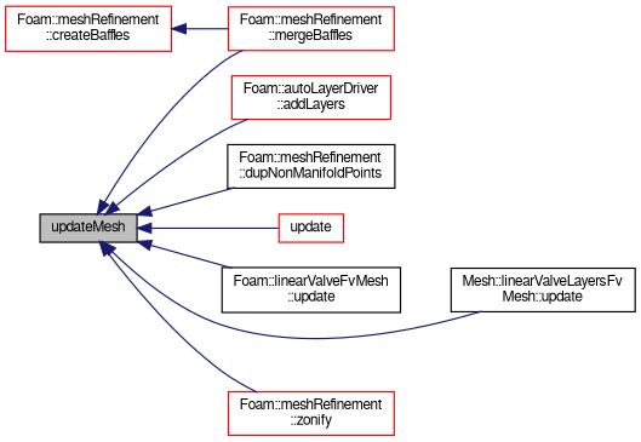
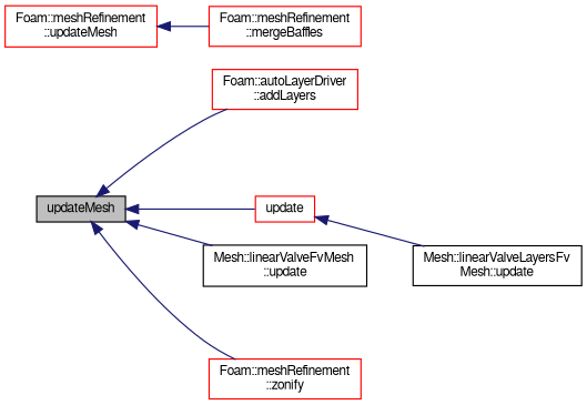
  digraph {
    rankdir=LR
    node [color=red fontname=FreeSans fontsize=10 shape=record]
    edge [color=midnightblue dir=back fontname=FreeSans fontsize=10 labelfontname=FreeSans labelfontsize=10 style=solid]
    n1 [color=black fillcolor=grey75 fontcolor=black height=0.2 label=updateMesh style=filled width=0.4]
    n2 [height=0.2 label="Foam::autoLayerDriver\l::addLayers" width=0.4]
    n3 [height=0.2 label="Foam::meshRefinement\l::mergeBaffles" width=0.4]
-   n4 [color=black height=0.2 label="Foam::meshRefinement\l::dupNonManifoldPoints" width=0.4]
    n5 [height=0.2 label=update width=0.4]
-   n6 [color=black height=0.2 label="Foam::linearValveFvMesh\l::update" width=0.4]
+   n6 [color=black height=0.2 label="Mesh::linearValveFvMesh\l::update" width=0.4]
    n7 [color=black height=0.2 label="Mesh::linearValveLayersFv\lMesh::update" width=0.4]
    n8 [height=0.2 label="Foam::meshRefinement\l::zonify" width=0.4]
-   n9 [height=0.2 label="Foam::meshRefinement\l::createBaffles" width=0.4]
+   n9 [height=0.2 label="Foam::meshRefinement\l::updateMesh" width=0.4]
    n1 -> n2
-   n1 -> n3
-   n1 -> n4
    n1 -> n5
    n1 -> n6
-   n1 -> n7
+   n5 -> n7
    n1 -> n8
    n9 -> n3
  }
